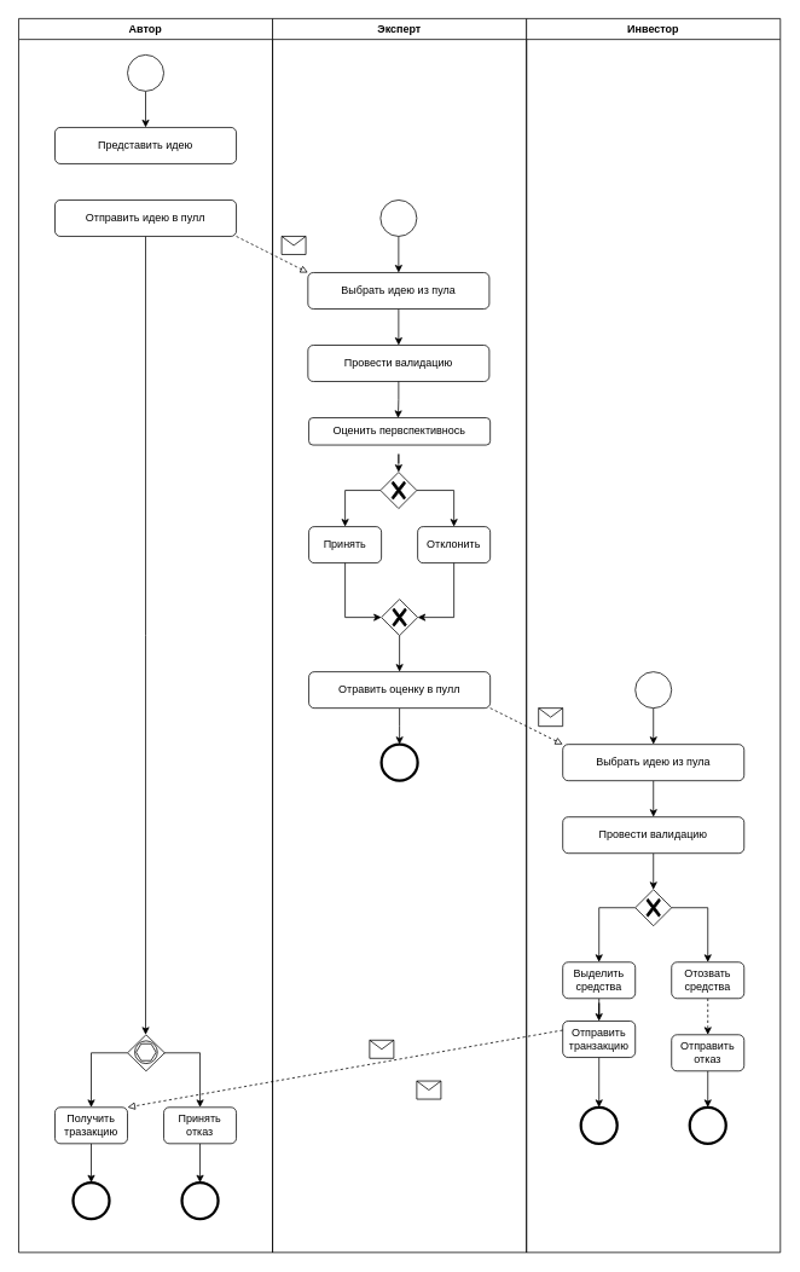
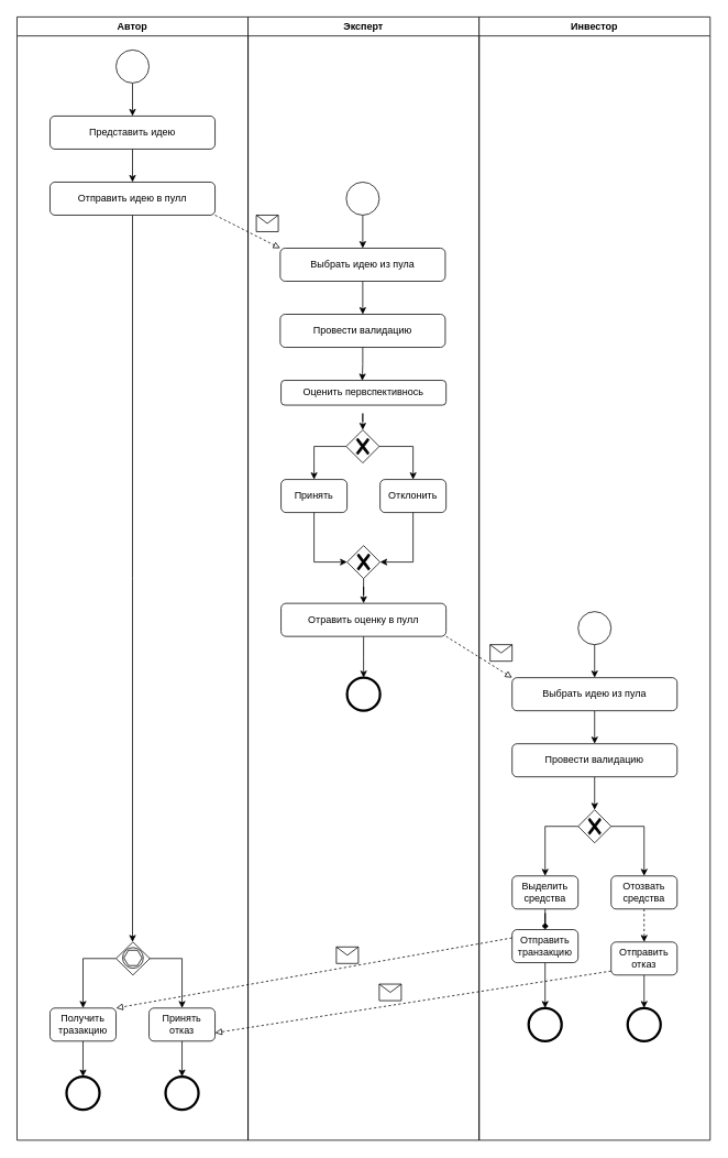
  <mxCell id="0" />
  <mxCell id="1" parent="0" />
  <mxCell id="2" value="Автор" style="swimlane;whiteSpace=wrap;html=1;" vertex="1" parent="1"><mxGeometry y="20" width="280" height="1360" as="geometry" x="20" /></mxCell>
+ <mxCell id="3" style="edgeStyle=orthogonalEdgeStyle;rounded=0;orthogonalLoop=1;jettySize=auto;html=1;exitX=0.5;exitY=1;exitDx=0;exitDy=0;entryX=0.5;entryY=0;entryDx=0;entryDy=0;" edge="1" parent="2" source="4" target="6"><mxGeometry relative="1" as="geometry" /></mxCell>
  <mxCell id="4" value="Представить идею" style="shape=ext;rounded=1;html=1;whiteSpace=wrap;" vertex="1" parent="2"><mxGeometry x="40" y="120" width="200" height="40" as="geometry" /></mxCell>
  <mxCell id="5" style="edgeStyle=orthogonalEdgeStyle;rounded=0;orthogonalLoop=1;jettySize=auto;html=1;exitX=0.5;exitY=1;exitDx=0;exitDy=0;" edge="1" parent="2" source="6"><mxGeometry relative="1" as="geometry"><mxPoint x="140" y="1120" as="targetPoint" /></mxGeometry></mxCell>
  <mxCell id="6" value="Отправить идею в пулл" style="shape=ext;rounded=1;html=1;whiteSpace=wrap;" vertex="1" parent="2"><mxGeometry x="40" y="200" width="200" height="40" as="geometry" /></mxCell>
  <mxCell id="7" style="edgeStyle=orthogonalEdgeStyle;rounded=0;orthogonalLoop=1;jettySize=auto;html=1;entryX=0.5;entryY=0;entryDx=0;entryDy=0;" edge="1" parent="2" source="8" target="4"><mxGeometry relative="1" as="geometry" /></mxCell>
  <mxCell id="8" value="" style="shape=mxgraph.bpmn.event;html=1;verticalLabelPosition=bottom;labelBackgroundColor=#ffffff;verticalAlign=top;align=center;perimeter=ellipsePerimeter;outlineConnect=0;aspect=fixed;outline=standard;symbol=general;" vertex="1" parent="2"><mxGeometry x="120" y="40" width="40" height="40" as="geometry" /></mxCell>
  <mxCell id="9" style="edgeStyle=orthogonalEdgeStyle;rounded=0;orthogonalLoop=1;jettySize=auto;html=1;entryX=0.5;entryY=0;entryDx=0;entryDy=0;" edge="1" parent="2" source="10" target="15"><mxGeometry relative="1" as="geometry" /></mxCell>
  <mxCell id="10" value="Получить тразакцию" style="shape=ext;rounded=1;html=1;whiteSpace=wrap;" vertex="1" parent="2"><mxGeometry x="40" y="1200" width="80" height="40" as="geometry" /></mxCell>
  <mxCell id="11" value="" style="edgeStyle=orthogonalEdgeStyle;rounded=0;orthogonalLoop=1;jettySize=auto;html=1;" edge="1" parent="2" target="10"><mxGeometry relative="1" as="geometry"><mxPoint x="120" y="1140" as="sourcePoint" /><Array as="points"><mxPoint x="80" y="1140" /></Array></mxGeometry></mxCell>
  <mxCell id="12" style="edgeStyle=orthogonalEdgeStyle;rounded=0;orthogonalLoop=1;jettySize=auto;html=1;entryX=0.5;entryY=0;entryDx=0;entryDy=0;" edge="1" parent="2" target="14"><mxGeometry relative="1" as="geometry"><mxPoint x="160" y="1140" as="sourcePoint" /><Array as="points"><mxPoint x="200" y="1140" /></Array></mxGeometry></mxCell>
  <mxCell id="13" style="edgeStyle=orthogonalEdgeStyle;rounded=0;orthogonalLoop=1;jettySize=auto;html=1;" edge="1" parent="2" source="14" target="16"><mxGeometry relative="1" as="geometry" /></mxCell>
  <mxCell id="14" value="Принять отказ" style="shape=ext;rounded=1;html=1;whiteSpace=wrap;" vertex="1" parent="2"><mxGeometry x="160" y="1200" width="80" height="40" as="geometry" /></mxCell>
  <mxCell id="15" value="" style="shape=mxgraph.bpmn.shape;html=1;verticalLabelPosition=bottom;labelBackgroundColor=#ffffff;verticalAlign=top;perimeter=ellipsePerimeter;outline=end;symbol=general;" vertex="1" parent="2"><mxGeometry x="60" y="1283" width="40" height="40" as="geometry" /></mxCell>
  <mxCell id="16" value="" style="shape=mxgraph.bpmn.shape;html=1;verticalLabelPosition=bottom;labelBackgroundColor=#ffffff;verticalAlign=top;perimeter=ellipsePerimeter;outline=end;symbol=general;" vertex="1" parent="2"><mxGeometry x="180" y="1283" width="40" height="40" as="geometry" /></mxCell>
  <mxCell id="17" value="" style="group" connectable="0" vertex="1" parent="2"><mxGeometry x="120" y="1120" width="41" height="40" as="geometry" /></mxCell>
  <mxCell id="18" value="" style="rhombus;whiteSpace=wrap;html=1;" vertex="1" parent="17"><mxGeometry width="41" height="40" as="geometry" /></mxCell>
  <mxCell id="19" value="" style="ellipse;whiteSpace=wrap;html=1;aspect=fixed;" vertex="1" parent="17"><mxGeometry x="8" y="6.76" width="25" height="25" as="geometry" /></mxCell>
  <mxCell id="20" value="" style="shape=hexagon;whiteSpace=wrap;html=1;perimeter=hexagonPerimeter;" vertex="1" parent="17"><mxGeometry x="9.5" y="9.96" width="22" height="18.59" as="geometry" /></mxCell>
  <mxCell id="21" value="Эксперт" style="swimlane;whiteSpace=wrap;html=1;" vertex="1" parent="1"><mxGeometry x="300" y="20" width="280" height="1360" as="geometry" /></mxCell>
  <mxCell id="22" style="edgeStyle=orthogonalEdgeStyle;rounded=0;orthogonalLoop=1;jettySize=auto;html=1;exitX=0.5;exitY=1;exitDx=0;exitDy=0;entryX=0.5;entryY=0;entryDx=0;entryDy=0;" edge="1" parent="21" source="23" target="26"><mxGeometry relative="1" as="geometry" /></mxCell>
  <mxCell id="23" value="Выбрать идею из пула" style="shape=ext;rounded=1;html=1;whiteSpace=wrap;" vertex="1" parent="21"><mxGeometry x="39" y="280" width="200" height="40" as="geometry" /></mxCell>
  <mxCell id="24" style="edgeStyle=orthogonalEdgeStyle;rounded=0;orthogonalLoop=1;jettySize=auto;html=1;entryX=0.5;entryY=0;entryDx=0;entryDy=0;" edge="1" parent="21" source="25" target="23"><mxGeometry relative="1" as="geometry" /></mxCell>
  <mxCell id="25" value="" style="shape=mxgraph.bpmn.event;html=1;verticalLabelPosition=bottom;labelBackgroundColor=#ffffff;verticalAlign=top;align=center;perimeter=ellipsePerimeter;outlineConnect=0;aspect=fixed;outline=standard;symbol=general;" vertex="1" parent="21"><mxGeometry x="119" y="200" width="40" height="40" as="geometry" /></mxCell>
  <mxCell id="26" value="Провести валидацию" style="shape=ext;rounded=1;html=1;whiteSpace=wrap;" vertex="1" parent="21"><mxGeometry x="39" y="360" width="200" height="40" as="geometry" /></mxCell>
  <mxCell id="27" value="Оценить первспективнось" style="shape=ext;rounded=1;html=1;whiteSpace=wrap;" vertex="1" parent="21"><mxGeometry x="40" y="440" width="200" height="30" as="geometry" /></mxCell>
  <mxCell id="28" value="Принять" style="shape=ext;rounded=1;html=1;whiteSpace=wrap;" vertex="1" parent="21"><mxGeometry x="40" y="560" width="80" height="40" as="geometry" /></mxCell>
  <mxCell id="29" value="Отклонить" style="shape=ext;rounded=1;html=1;whiteSpace=wrap;" vertex="1" parent="21"><mxGeometry x="160" y="560" width="80" height="40" as="geometry" /></mxCell>
  <mxCell id="30" style="edgeStyle=orthogonalEdgeStyle;rounded=0;orthogonalLoop=1;jettySize=auto;html=1;entryX=0.5;entryY=0;entryDx=0;entryDy=0;" edge="1" parent="21" source="42" target="29"><mxGeometry relative="1" as="geometry"><mxPoint x="160.0" y="535.0" as="sourcePoint" /></mxGeometry></mxCell>
  <mxCell id="31" style="edgeStyle=orthogonalEdgeStyle;rounded=0;orthogonalLoop=1;jettySize=auto;html=1;exitX=0.5;exitY=1;exitDx=0;exitDy=0;" edge="1" parent="21" source="32"><mxGeometry relative="1" as="geometry"><mxPoint x="140" y="800" as="targetPoint" /></mxGeometry></mxCell>
- <mxCell id="32" value="Отравить оценку в пулл" style="shape=ext;rounded=1;html=1;whiteSpace=wrap;" vertex="1" parent="21"><mxGeometry x="40" y="720" width="200" height="40" as="geometry" /></mxCell>
+ <mxCell id="32" value="Отравить оценку в пулл" style="shape=ext;rounded=1;html=1;whiteSpace=wrap;" vertex="1" parent="21"><mxGeometry x="40" y="710" width="200" height="40" as="geometry" /></mxCell>
  <mxCell id="33" value="" style="shape=message;whiteSpace=wrap;html=1;" vertex="1" parent="21"><mxGeometry x="10" y="240" width="26.67" height="20" as="geometry" /></mxCell>
  <mxCell id="34" value="" style="shape=mxgraph.bpmn.shape;html=1;verticalLabelPosition=bottom;labelBackgroundColor=#ffffff;verticalAlign=top;perimeter=ellipsePerimeter;outline=end;symbol=general;" vertex="1" parent="21"><mxGeometry x="120" y="800" width="40" height="40" as="geometry" /></mxCell>
  <mxCell id="35" style="edgeStyle=orthogonalEdgeStyle;rounded=0;orthogonalLoop=1;jettySize=auto;html=1;entryX=0.5;entryY=0;entryDx=0;entryDy=0;" edge="1" parent="21" source="38" target="32"><mxGeometry relative="1" as="geometry" /></mxCell>
  <mxCell id="36" style="edgeStyle=orthogonalEdgeStyle;rounded=0;orthogonalLoop=1;jettySize=auto;html=1;entryX=0.5;entryY=1;entryDx=0;entryDy=0;startArrow=classic;startFill=1;endArrow=none;" edge="1" parent="21" source="38" target="28"><mxGeometry relative="1" as="geometry"><Array as="points"><mxPoint x="80" y="660" /></Array></mxGeometry></mxCell>
  <mxCell id="37" style="edgeStyle=orthogonalEdgeStyle;rounded=0;orthogonalLoop=1;jettySize=auto;html=1;entryX=0.5;entryY=1;entryDx=0;entryDy=0;startArrow=classic;startFill=1;endArrow=none;" edge="1" parent="21" source="38" target="29"><mxGeometry relative="1" as="geometry"><Array as="points"><mxPoint x="200" y="660" /></Array></mxGeometry></mxCell>
  <mxCell id="38" value="" style="shape=mxgraph.bpmn.gateway2;html=1;verticalLabelPosition=bottom;labelBackgroundColor=#ffffff;verticalAlign=top;align=center;perimeter=rhombusPerimeter;outlineConnect=0;outline=none;symbol=none;gwType=exclusive;fillColor=#FFFFFF;" vertex="1" parent="21"><mxGeometry x="120" y="640" width="40" height="40" as="geometry" /></mxCell>
  <mxCell id="39" style="edgeStyle=orthogonalEdgeStyle;rounded=0;orthogonalLoop=1;jettySize=auto;html=1;entryX=0.492;entryY=0.012;entryDx=0;entryDy=0;entryPerimeter=0;" edge="1" parent="21" source="26" target="27"><mxGeometry relative="1" as="geometry" /></mxCell>
  <mxCell id="40" style="edgeStyle=orthogonalEdgeStyle;rounded=0;orthogonalLoop=1;jettySize=auto;html=1;entryX=0.5;entryY=0;entryDx=0;entryDy=0;" edge="1" parent="21" source="42" target="28"><mxGeometry relative="1" as="geometry"><Array as="points"><mxPoint x="80" y="520" /></Array></mxGeometry></mxCell>
  <mxCell id="41" style="edgeStyle=orthogonalEdgeStyle;rounded=0;orthogonalLoop=1;jettySize=auto;html=1;startArrow=classic;startFill=1;endArrow=none;" edge="1" parent="21" source="42"><mxGeometry relative="1" as="geometry"><mxPoint x="139" y="490.0" as="targetPoint" /></mxGeometry></mxCell>
  <mxCell id="42" value="" style="shape=mxgraph.bpmn.gateway2;html=1;verticalLabelPosition=bottom;labelBackgroundColor=#ffffff;verticalAlign=top;align=center;perimeter=rhombusPerimeter;outlineConnect=0;outline=none;symbol=none;gwType=exclusive;fillColor=#FFFFFF;" vertex="1" parent="21"><mxGeometry x="119" y="500" width="40" height="40" as="geometry" /></mxCell>
  <mxCell id="43" value="" style="shape=message;whiteSpace=wrap;html=1;" vertex="1" parent="21"><mxGeometry x="159.0" y="1171" width="26.67" height="20" as="geometry" /></mxCell>
  <mxCell id="44" value="" style="shape=message;whiteSpace=wrap;html=1;" vertex="1" parent="21"><mxGeometry x="107.0" y="1126" width="26.67" height="20" as="geometry" /></mxCell>
  <mxCell id="45" value="Инвестор" style="swimlane;whiteSpace=wrap;html=1;" vertex="1" parent="1"><mxGeometry x="580" y="20" width="280" height="1360" as="geometry" /></mxCell>
  <mxCell id="46" style="edgeStyle=orthogonalEdgeStyle;rounded=0;orthogonalLoop=1;jettySize=auto;html=1;entryX=0.5;entryY=0;entryDx=0;entryDy=0;" edge="1" parent="45" source="47" target="49"><mxGeometry relative="1" as="geometry" /></mxCell>
  <mxCell id="47" value="" style="shape=mxgraph.bpmn.event;html=1;verticalLabelPosition=bottom;labelBackgroundColor=#ffffff;verticalAlign=top;align=center;perimeter=ellipsePerimeter;outlineConnect=0;aspect=fixed;outline=standard;symbol=general;" vertex="1" parent="45"><mxGeometry x="120" y="720" width="40" height="40" as="geometry" /></mxCell>
  <mxCell id="48" style="edgeStyle=orthogonalEdgeStyle;rounded=0;orthogonalLoop=1;jettySize=auto;html=1;exitX=0.5;exitY=1;exitDx=0;exitDy=0;entryX=0.5;entryY=0;entryDx=0;entryDy=0;" edge="1" parent="45" source="49" target="51"><mxGeometry relative="1" as="geometry" /></mxCell>
  <mxCell id="49" value="Выбрать идею из пула" style="shape=ext;rounded=1;html=1;whiteSpace=wrap;" vertex="1" parent="45"><mxGeometry x="40" y="800" width="200" height="40" as="geometry" /></mxCell>
  <mxCell id="50" style="edgeStyle=orthogonalEdgeStyle;rounded=0;orthogonalLoop=1;jettySize=auto;html=1;exitX=0.5;exitY=1;exitDx=0;exitDy=0;" edge="1" parent="45" source="51" target="55"><mxGeometry relative="1" as="geometry" /></mxCell>
  <mxCell id="51" value="Провести валидацию" style="shape=ext;rounded=1;html=1;whiteSpace=wrap;" vertex="1" parent="45"><mxGeometry x="40" y="880" width="200" height="40" as="geometry" /></mxCell>
  <mxCell id="52" value="" style="shape=message;whiteSpace=wrap;html=1;" vertex="1" parent="45"><mxGeometry x="13.33" y="760" width="26.67" height="20" as="geometry" /></mxCell>
  <mxCell id="53" style="edgeStyle=orthogonalEdgeStyle;rounded=0;orthogonalLoop=1;jettySize=auto;html=1;entryX=0.5;entryY=0;entryDx=0;entryDy=0;" edge="1" parent="45" source="55" target="57"><mxGeometry relative="1" as="geometry"><Array as="points"><mxPoint x="80" y="980" /></Array></mxGeometry></mxCell>
  <mxCell id="54" style="edgeStyle=orthogonalEdgeStyle;rounded=0;orthogonalLoop=1;jettySize=auto;html=1;" edge="1" parent="45" source="55" target="59"><mxGeometry relative="1" as="geometry"><Array as="points"><mxPoint x="200" y="980" /></Array></mxGeometry></mxCell>
  <mxCell id="55" value="" style="shape=mxgraph.bpmn.gateway2;html=1;verticalLabelPosition=bottom;labelBackgroundColor=#ffffff;verticalAlign=top;align=center;perimeter=rhombusPerimeter;outlineConnect=0;outline=none;symbol=none;gwType=exclusive;fillColor=#FFFFFF;" vertex="1" parent="45"><mxGeometry x="120" y="960" width="40" height="40" as="geometry" /></mxCell>
- <mxCell id="56" style="edgeStyle=orthogonalEdgeStyle;rounded=0;orthogonalLoop=1;jettySize=auto;html=1;exitX=0.5;exitY=1;exitDx=0;exitDy=0;" edge="1" parent="45" source="57" target="61"><mxGeometry relative="1" as="geometry" /></mxCell>
+ <mxCell id="56" style="edgeStyle=orthogonalEdgeStyle;rounded=0;orthogonalLoop=1;jettySize=auto;html=1;exitX=0.5;exitY=1;exitDx=0;exitDy=0;endArrow=diamond;" edge="1" parent="45" source="57" target="61"><mxGeometry relative="1" as="geometry" /></mxCell>
  <mxCell id="57" value="Выделить средства" style="shape=ext;rounded=1;html=1;whiteSpace=wrap;" vertex="1" parent="45"><mxGeometry x="40" y="1040" width="80" height="40" as="geometry" /></mxCell>
  <mxCell id="58" style="edgeStyle=orthogonalEdgeStyle;rounded=0;orthogonalLoop=1;jettySize=auto;html=1;exitX=0.5;exitY=1;exitDx=0;exitDy=0;entryX=0.5;entryY=0;entryDx=0;entryDy=0;dashed=1;" edge="1" parent="45" source="59" target="63"><mxGeometry relative="1" as="geometry" /></mxCell>
  <mxCell id="59" value="Отозвать средства" style="shape=ext;rounded=1;html=1;whiteSpace=wrap;" vertex="1" parent="45"><mxGeometry x="160" y="1040" width="80" height="40" as="geometry" /></mxCell>
  <mxCell id="60" style="edgeStyle=orthogonalEdgeStyle;rounded=0;orthogonalLoop=1;jettySize=auto;html=1;entryX=0.5;entryY=0;entryDx=0;entryDy=0;" edge="1" parent="45" source="61" target="64"><mxGeometry relative="1" as="geometry" /></mxCell>
  <mxCell id="61" value="Отправить транзакцию" style="shape=ext;rounded=1;html=1;whiteSpace=wrap;" vertex="1" parent="45"><mxGeometry x="40" y="1105" width="80" height="40" as="geometry" /></mxCell>
  <mxCell id="62" style="edgeStyle=orthogonalEdgeStyle;rounded=0;orthogonalLoop=1;jettySize=auto;html=1;entryX=0.5;entryY=0;entryDx=0;entryDy=0;" edge="1" parent="45" source="63" target="65"><mxGeometry relative="1" as="geometry" /></mxCell>
  <mxCell id="63" value="Отправить отказ" style="shape=ext;rounded=1;html=1;whiteSpace=wrap;" vertex="1" parent="45"><mxGeometry x="160" y="1120" width="80" height="40" as="geometry" /></mxCell>
  <mxCell id="64" value="" style="shape=mxgraph.bpmn.shape;html=1;verticalLabelPosition=bottom;labelBackgroundColor=#ffffff;verticalAlign=top;perimeter=ellipsePerimeter;outline=end;symbol=general;" vertex="1" parent="45"><mxGeometry x="60" y="1200" width="40" height="40" as="geometry" /></mxCell>
  <mxCell id="65" value="" style="shape=mxgraph.bpmn.shape;html=1;verticalLabelPosition=bottom;labelBackgroundColor=#ffffff;verticalAlign=top;perimeter=ellipsePerimeter;outline=end;symbol=general;" vertex="1" parent="45"><mxGeometry x="180" y="1200" width="40" height="40" as="geometry" /></mxCell>
  <mxCell id="66" style="rounded=0;orthogonalLoop=1;jettySize=auto;html=1;exitX=1;exitY=1;exitDx=0;exitDy=0;entryX=0;entryY=0;entryDx=0;entryDy=0;dashed=1;endArrow=block;endFill=0;" edge="1" parent="1" source="6" target="23"><mxGeometry relative="1" as="geometry" /></mxCell>
  <mxCell id="67" style="rounded=0;orthogonalLoop=1;jettySize=auto;html=1;exitX=1;exitY=1;exitDx=0;exitDy=0;entryX=0;entryY=0;entryDx=0;entryDy=0;dashed=1;endArrow=block;endFill=0;" edge="1" parent="1" source="32" target="49"><mxGeometry relative="1" as="geometry" /></mxCell>
  <mxCell id="68" style="rounded=0;orthogonalLoop=1;jettySize=auto;html=1;exitX=0;exitY=0.25;exitDx=0;exitDy=0;entryX=1;entryY=0;entryDx=0;entryDy=0;dashed=1;endArrow=block;endFill=0;" edge="1" parent="1" source="61" target="10"><mxGeometry relative="1" as="geometry" /></mxCell>
+ <mxCell id="69" style="rounded=0;orthogonalLoop=1;jettySize=auto;html=1;exitX=0;exitY=0.879;exitDx=0;exitDy=0;entryX=1;entryY=0.75;entryDx=0;entryDy=0;dashed=1;endArrow=block;endFill=0;exitPerimeter=0;" edge="1" parent="1" source="63" target="14"><mxGeometry relative="1" as="geometry" /></mxCell>
